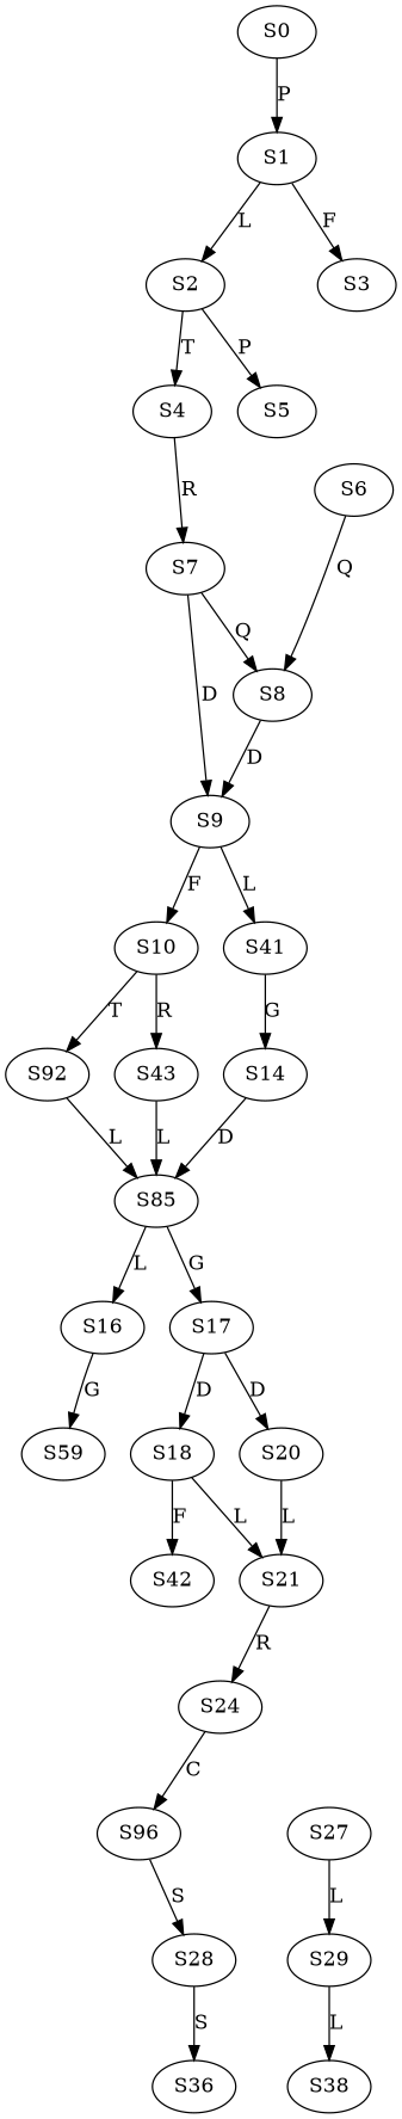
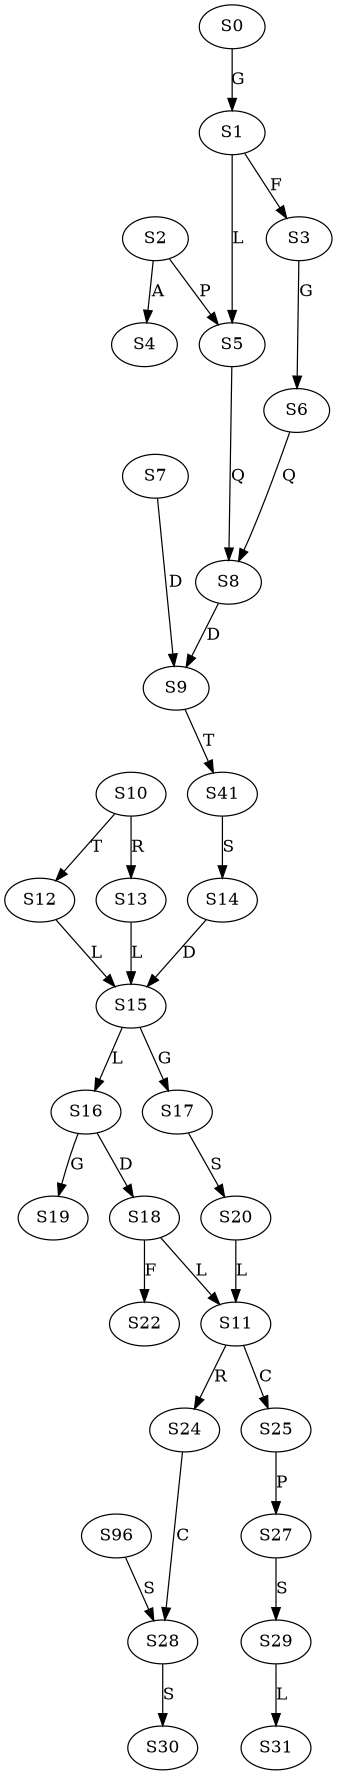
  strict digraph {
    S0
    S1
    S2
    S3
    S4
    S5
    S6
    S7
    S8
    S9
    S10
    n12 [label=S41]
-   S12 [label=S92]
-   S13 [label=S43]
+   S12
+   S13
    S14
-   S15 [label=S85]
+   S15
    S16
    S17
    S18
-   S19 [label=S59]
+   S19
    S20
-   S21
-   S22 [label=S42]
+   S21 [label=S11]
+   S22
    S24
+   S25
    n26 [label=S96]
    S27
    S28
    S29
-   S30 [label=S36]
-   S31 [label=S38]
-   S0 -> S1 [label=P]
-   S1 -> S2 [label=L]
+   S30
+   S31
+   S0 -> S1 [label=G]
+   S1 -> S5 [label=L]
    S1 -> S3 [label=F]
-   S2 -> S4 [label=T]
+   S2 -> S4 [label=A]
    S2 -> S5 [label=P]
-   S4 -> S7 [label=R]
-   S7 -> S8 [label=Q]
+   S3 -> S6 [label=G]
+   S5 -> S8 [label=Q]
    S6 -> S8 [label=Q]
    S7 -> S9 [label=D]
    S8 -> S9 [label=D]
-   S9 -> S10 [label=F]
-   S9 -> n12 [label=L]
+   S9 -> n12 [label=T]
    S10 -> S12 [label=T]
    S10 -> S13 [label=R]
-   n12 -> S14 [label=G]
+   n12 -> S14 [label=S]
    S12 -> S15 [label=L]
    S13 -> S15 [label=L]
    S14 -> S15 [label=D]
    S15 -> S16 [label=L]
    S15 -> S17 [label=G]
-   S17 -> S18 [label=D]
+   S16 -> S18 [label=D]
    S16 -> S19 [label=G]
-   S17 -> S20 [label=D]
+   S17 -> S20 [label=S]
    S18 -> S21 [label=L]
    S18 -> S22 [label=F]
    S20 -> S21 [label=L]
    S21 -> S24 [label=R]
-   S24 -> n26 [label=C]
+   S21 -> S25 [label=C]
+   S24 -> S28 [label=C]
+   S25 -> S27 [label=P]
    n26 -> S28 [label=S]
-   S27 -> S29 [label=L]
+   S27 -> S29 [label=S]
    S28 -> S30 [label=S]
    S29 -> S31 [label=L]
  }
